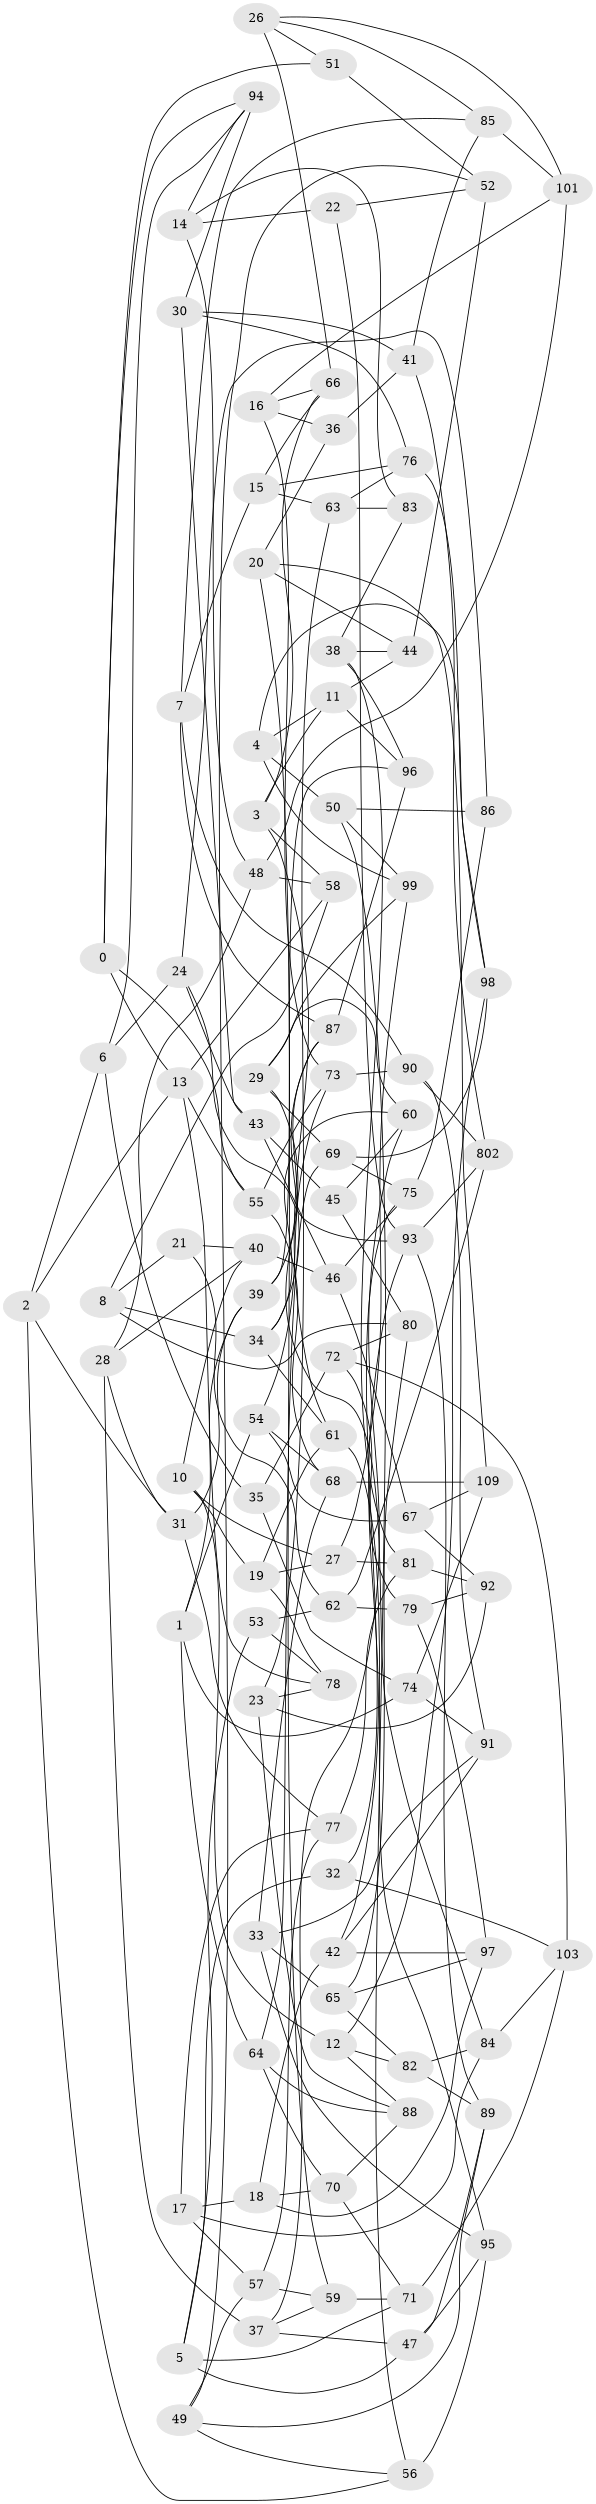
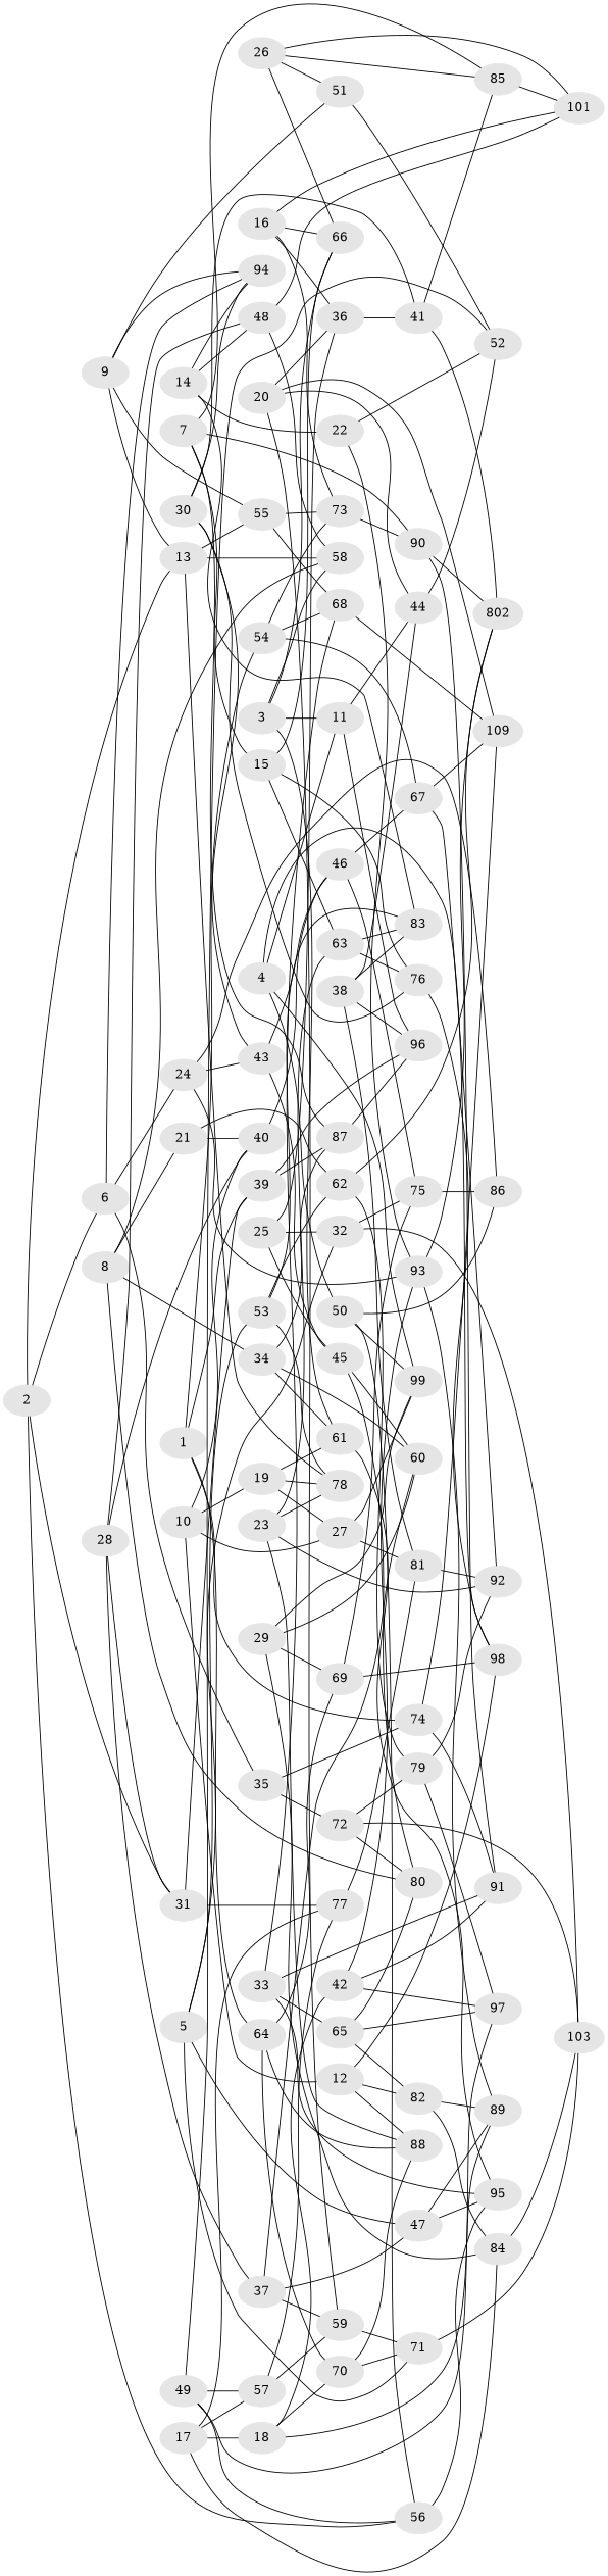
  graph {
    rankdir=LR
    node [color=gray90 style=filled]
    1
    39
    54
    64
    74
    87
    96
    73
    68
    67
    88
    70
    69
    n14 [label=109]
    91
    2
    6
    13
    31
    56
    24
    35
    94
    58
    55
    78
    77
    95
    3
    11
    61
    66
    44
    4
    50
    98
    99
    86
    5
    32
    47
    53
    71
    75
    103
    89
    83
    62
    93
    43
    72
    7
    15
    85
    90
    63
    76
    101
    n59 [label=802]
    8
    21
    34
    80
    40
    60
-   9 [label=0]
+   9
    51
    52
    10
    12
    19
    27
    82
    81
    46
    84
    14
    22
    48
    16
    36
    41
    17
    18
    57
    42
    97
    59
    20
    79
    23
    92
    45
+   25
    26
    28
    37
    29
    30
    33
    65
    38
    49
    1 -- 39
    1 -- 54
    1 -- 64
    1 -- 74
    39 -- 87
    39 -- 96
    54 -- 73
    54 -- 68
    54 -- 67
    64 -- 88
    64 -- 70
    64 -- 69
    74 -- n14
    74 -- 91
    87 -- 96
    73 -- 90
    68 -- n14
    67 -- n14
    67 -- 92
    70 -- 88
    70 -- 71
    69 -- 98
    69 -- 75
    2 -- 6
    2 -- 13
    2 -- 31
    2 -- 56
    6 -- 24
    6 -- 35
    6 -- 94
    13 -- 58
    13 -- 55
    13 -- 78
    31 -- 39
    31 -- 77
    56 -- 95
    24 -- 86
    24 -- 93
    24 -- 43
    35 -- 74
    35 -- 72
    55 -- 73
    55 -- 68
    77 -- 81
    3 -- 58
    3 -- 11
    3 -- 61
    3 -- 66
    11 -- 96
    11 -- 44
    61 -- 95
    44 -- 52
    4 -- 11
    4 -- 50
    4 -- 98
    4 -- 99
    50 -- 56
    50 -- 99
    50 -- 86
    5 -- 32
    5 -- 47
    5 -- 53
    5 -- 71
    32 -- 75
    32 -- 103
    47 -- 95
    47 -- 89
    53 -- 78
+   53 -- 83
    53 -- 62
    71 -- 103
    75 -- 86
    62 -- n59
    62 -- 79
    93 -- 89
    93 -- n59
    43 -- 46
    43 -- 45
    72 -- 103
    72 -- 80
    72 -- 79
    7 -- 87
    7 -- 15
    7 -- 85
    7 -- 90
    15 -- 66
    15 -- 63
    15 -- 76
    85 -- 101
    90 -- 91
    90 -- n59
    63 -- 83
    63 -- 76
    76 -- 98
    8 -- 58
    8 -- 21
    8 -- 34
    8 -- 80
    21 -- 62
    21 -- 40
    34 -- 87
    34 -- 61
    34 -- 60
    40 -- 46
    9 -- 13
    9 -- 94
    9 -- 55
    9 -- 51
    51 -- 52
    10 -- 40
    10 -- 12
    10 -- 19
    10 -- 27
    12 -- 88
    12 -- 98
    12 -- 82
    19 -- 78
    19 -- 61
    19 -- 27
    27 -- 99
    27 -- 81
    82 -- 89
    82 -- 84
    81 -- 92
    46 -- 67
    46 -- 75
    84 -- 103
    14 -- 94
    14 -- 83
    14 -- 22
    14 -- 48
    22 -- 93
    22 -- 52
    48 -- 58
    48 -- 101
    16 -- 73
    16 -- 66
    16 -- 101
    16 -- 36
    36 -- 41
    41 -- 85
    41 -- n59
    17 -- 77
    17 -- 84
    17 -- 18
    17 -- 57
    18 -- 70
    18 -- 42
    18 -- 97
    57 -- 77
    57 -- 59
    42 -- 91
    42 -- 93
    42 -- 97
    59 -- 71
    20 -- n14
    20 -- 44
    20 -- 36
    20 -- 59
    79 -- 97
    79 -- 92
    23 -- 88
    23 -- 78
    23 -- 63
    23 -- 92
    45 -- 80
    45 -- 60
+   25 -- 32
+   25 -- 36
+   25 -- 45
    26 -- 66
    26 -- 85
    26 -- 101
    26 -- 51
    28 -- 31
    28 -- 40
    28 -- 48
    28 -- 37
    37 -- 47
    37 -- 60
    37 -- 59
    29 -- 69
    29 -- 99
    29 -- 60
    29 -- 84
    30 -- 94
    30 -- 43
    30 -- 76
    30 -- 41
    33 -- 68
    33 -- 91
    33 -- 95
    33 -- 65
    65 -- 80
    65 -- 82
    65 -- 97
    38 -- 96
    38 -- 44
    38 -- 83
    38 -- 81
    49 -- 56
    49 -- 89
    49 -- 52
    49 -- 57
  }
